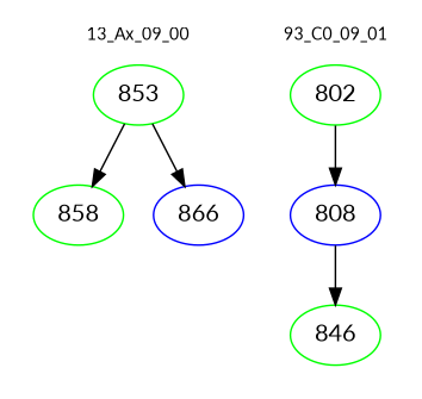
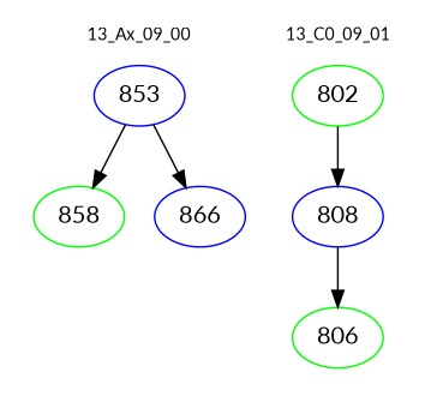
  digraph {
    fontname=Lato
    node [color=blue fontname=Lato]
    edge [color=black fontname=Lato]
-   n1 [color=green label=853]
+   n1 [label=853]
    n2 [color=green label=858]
    n3 [label=866]
    n4 [color=green label=802]
    n5 [label=808]
-   n6 [color=green label=846]
+   n6 [color=green label=806]
    subgraph cluster_1 {
      color=white
      fontsize=10
      label="13_Ax_09_00"
      n1
      n2
      n3
    }
    subgraph cluster_2 {
      color=white
      fontsize=10
-     label="93_C0_09_01"
+     label="13_C0_09_01"
      n4
      n5
      n6
    }
    n1 -> n2
    n1 -> n3
    n4 -> n5
    n5 -> n6
  }
